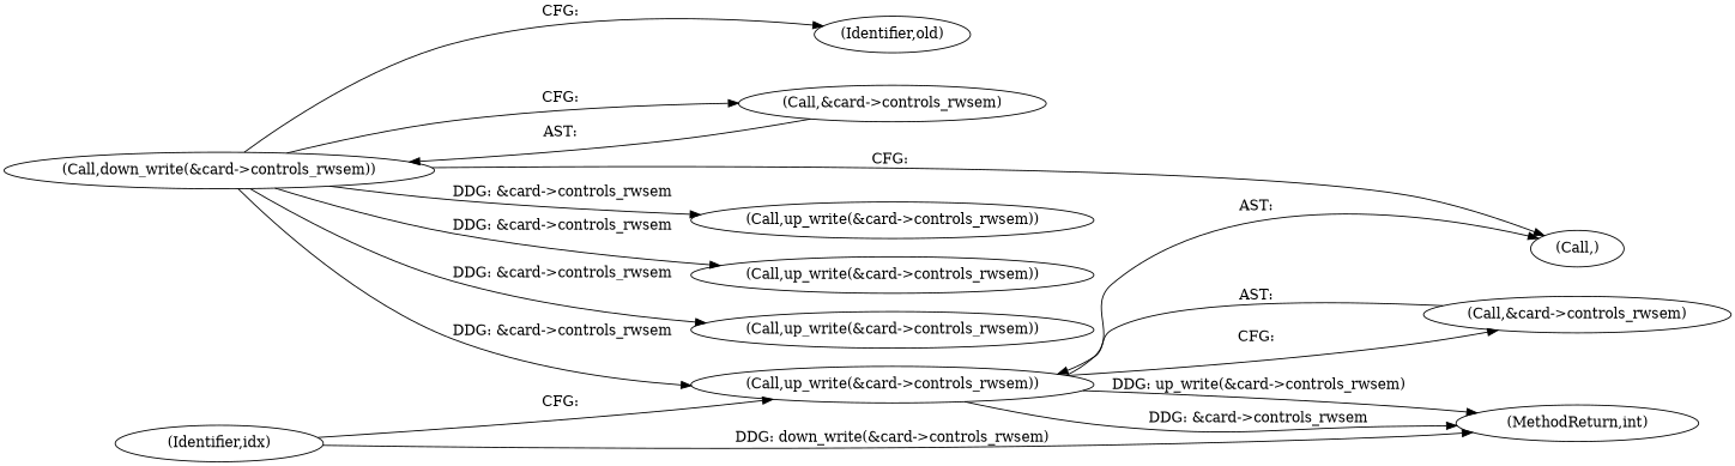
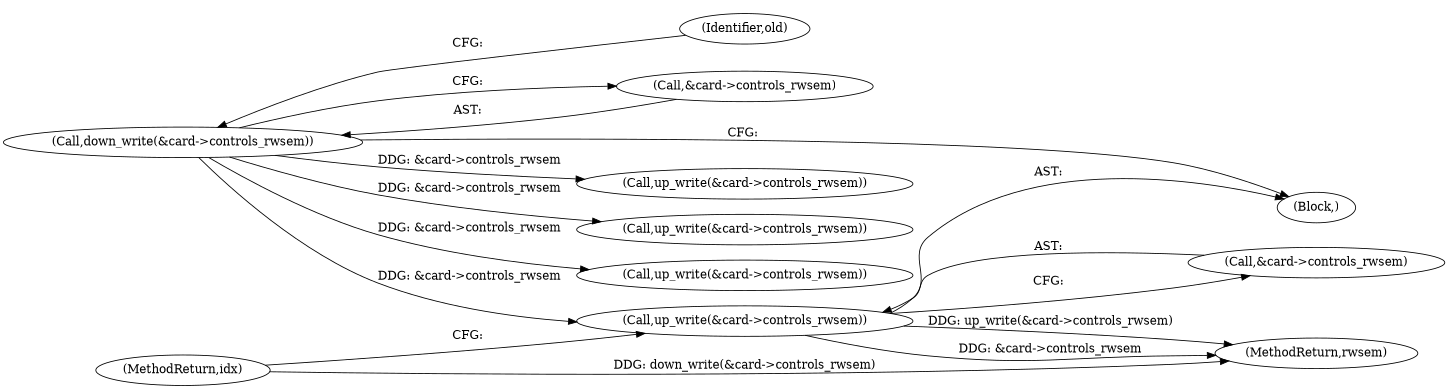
  digraph {
    rankdir=LR
    n1 [label="(Call,up_write(&card->controls_rwsem))"]
-   n2 [label="(Call,)"]
+   n2 [label="(Block,)"]
    n3 [label="(Call,&card->controls_rwsem)"]
-   n4 [label="(MethodReturn,int)"]
+   n4 [label="(MethodReturn,rwsem)"]
    n5 [label="(Call,down_write(&card->controls_rwsem))"]
    n6 [label="(Call,up_write(&card->controls_rwsem))"]
    n7 [label="(Call,up_write(&card->controls_rwsem))"]
    n8 [label="(Call,up_write(&card->controls_rwsem))"]
    n9 [label="(Call,&card->controls_rwsem)"]
-   n10 [label="(Identifier,idx)"]
+   n10 [label="(MethodReturn,idx)"]
    n11 [label="(Identifier,old)"]
    n1 -> n2 [label="AST: "]
    n1 -> n3 [label="CFG: "]
    n1 -> n4 [label="DDG: up_write(&card->controls_rwsem)"]
    n1 -> n4 [label="DDG: &card->controls_rwsem"]
    n3 -> n1 [label="AST: "]
    n5 -> n1 [label="DDG: &card->controls_rwsem"]
    n5 -> n2 [label="CFG: "]
    n5 -> n6 [label="DDG: &card->controls_rwsem"]
    n5 -> n7 [label="DDG: &card->controls_rwsem"]
    n5 -> n8 [label="DDG: &card->controls_rwsem"]
    n5 -> n9 [label="CFG: "]
    n9 -> n5 [label="AST: "]
    n10 -> n1 [label="CFG: "]
    n10 -> n4 [label="DDG: down_write(&card->controls_rwsem)"]
-   n5 -> n11 [label="CFG: "]
+   n11 -> n5 [label="CFG: "]
  }
